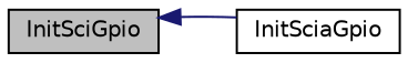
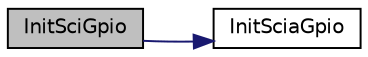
  digraph {
    rankdir=LR
    node [color=black fontname=Helvetica fontsize=10 shape=record style=filled]
    n1 [fillcolor=grey75 fontcolor=black height=0.2 label=InitSciGpio width=0.4]
    n2 [fillcolor=white height=0.2 label=InitSciaGpio width=0.4]
-   n2 -> n1 [color=midnightblue fontname=Helvetica fontsize=10 labelfontname=Helvetica labelfontsize=10 style=solid]
+   n1 -> n2 [color=midnightblue fontname=Helvetica fontsize=10 labelfontname=Helvetica labelfontsize=10 style=solid]
  }
